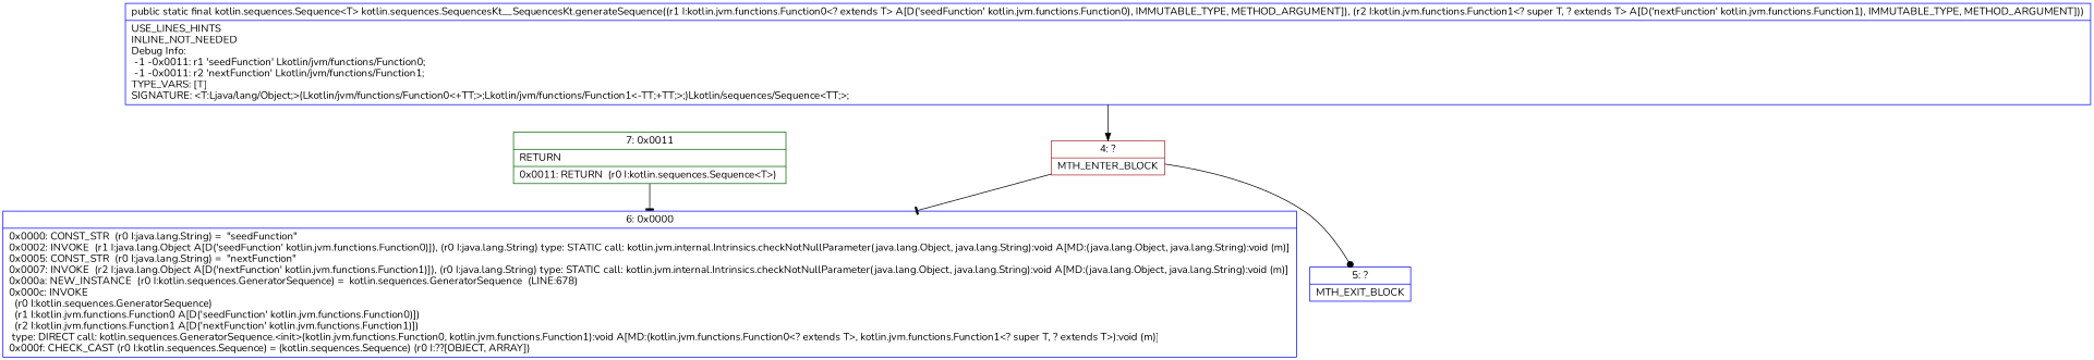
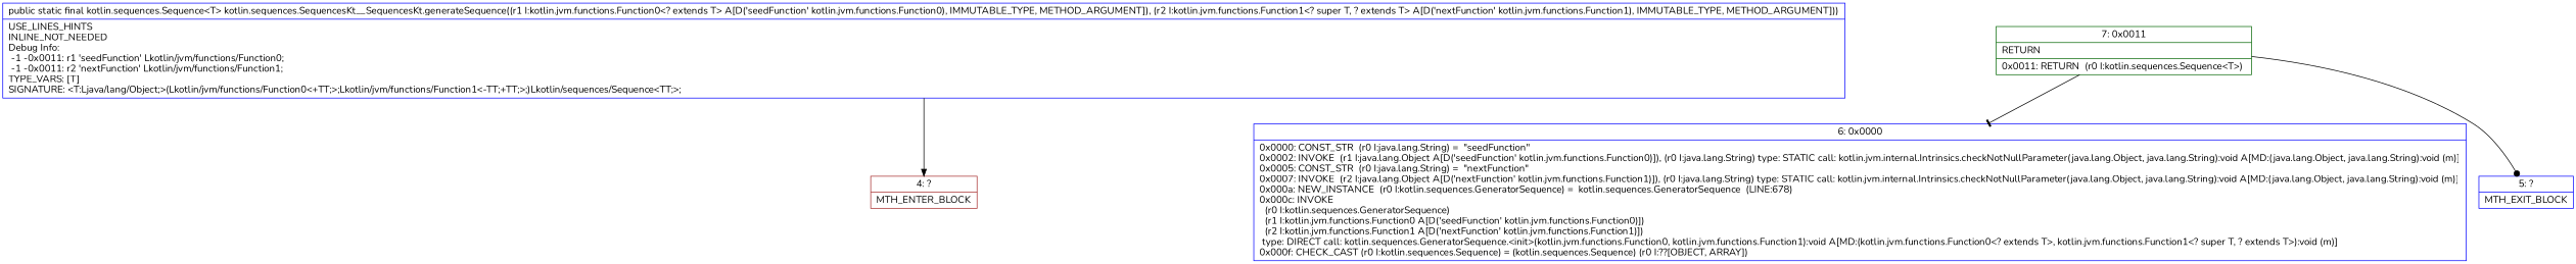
  digraph {
    fontname=Nunito
    node [color=blue fontname=Nunito shape=record]
    edge [arrowhead=tee fontname=Nunito]
    n1 [color=brown label="{4\:\ ?|MTH_ENTER_BLOCK\l}"]
    n2 [label="{6\:\ 0x0000|0x0000: CONST_STR  (r0 I:java.lang.String) =  \"seedFunction\" \l0x0002: INVOKE  (r1 I:java.lang.Object A[D('seedFunction' kotlin.jvm.functions.Function0)]), (r0 I:java.lang.String) type: STATIC call: kotlin.jvm.internal.Intrinsics.checkNotNullParameter(java.lang.Object, java.lang.String):void A[MD:(java.lang.Object, java.lang.String):void (m)]\l0x0005: CONST_STR  (r0 I:java.lang.String) =  \"nextFunction\" \l0x0007: INVOKE  (r2 I:java.lang.Object A[D('nextFunction' kotlin.jvm.functions.Function1)]), (r0 I:java.lang.String) type: STATIC call: kotlin.jvm.internal.Intrinsics.checkNotNullParameter(java.lang.Object, java.lang.String):void A[MD:(java.lang.Object, java.lang.String):void (m)]\l0x000a: NEW_INSTANCE  (r0 I:kotlin.sequences.GeneratorSequence) =  kotlin.sequences.GeneratorSequence  (LINE:678)\l0x000c: INVOKE  \l  (r0 I:kotlin.sequences.GeneratorSequence)\l  (r1 I:kotlin.jvm.functions.Function0 A[D('seedFunction' kotlin.jvm.functions.Function0)])\l  (r2 I:kotlin.jvm.functions.Function1 A[D('nextFunction' kotlin.jvm.functions.Function1)])\l type: DIRECT call: kotlin.sequences.GeneratorSequence.\<init\>(kotlin.jvm.functions.Function0, kotlin.jvm.functions.Function1):void A[MD:(kotlin.jvm.functions.Function0\<? extends T\>, kotlin.jvm.functions.Function1\<? super T, ? extends T\>):void (m)]\l0x000f: CHECK_CAST (r0 I:kotlin.sequences.Sequence) = (kotlin.sequences.Sequence) (r0 I:??[OBJECT, ARRAY]) \l}"]
    n3 [color=darkgreen label="{7\:\ 0x0011|RETURN\l|0x0011: RETURN  (r0 I:kotlin.sequences.Sequence\<T\>) \l}"]
    n4 [label="{5\:\ ?|MTH_EXIT_BLOCK\l}"]
    n5 [label="{public static final kotlin.sequences.Sequence\<T\> kotlin.sequences.SequencesKt__SequencesKt.generateSequence((r1 I:kotlin.jvm.functions.Function0\<? extends T\> A[D('seedFunction' kotlin.jvm.functions.Function0), IMMUTABLE_TYPE, METHOD_ARGUMENT]), (r2 I:kotlin.jvm.functions.Function1\<? super T, ? extends T\> A[D('nextFunction' kotlin.jvm.functions.Function1), IMMUTABLE_TYPE, METHOD_ARGUMENT]))  | USE_LINES_HINTS\lINLINE_NOT_NEEDED\lDebug Info:\l  \-1 \-0x0011: r1 'seedFunction' Lkotlin\/jvm\/functions\/Function0;\l  \-1 \-0x0011: r2 'nextFunction' Lkotlin\/jvm\/functions\/Function1;\lTYPE_VARS: [T]\lSIGNATURE: \<T:Ljava\/lang\/Object;\>(Lkotlin\/jvm\/functions\/Function0\<+TT;\>;Lkotlin\/jvm\/functions\/Function1\<\-TT;+TT;\>;)Lkotlin\/sequences\/Sequence\<TT;\>;\l}"]
-   n1 -> n2
    n3 -> n2
-   n1 -> n4 [arrowhead=dot]
+   n3 -> n4 [arrowhead=dot]
    n5 -> n1 [arrowhead=normal]
  }
